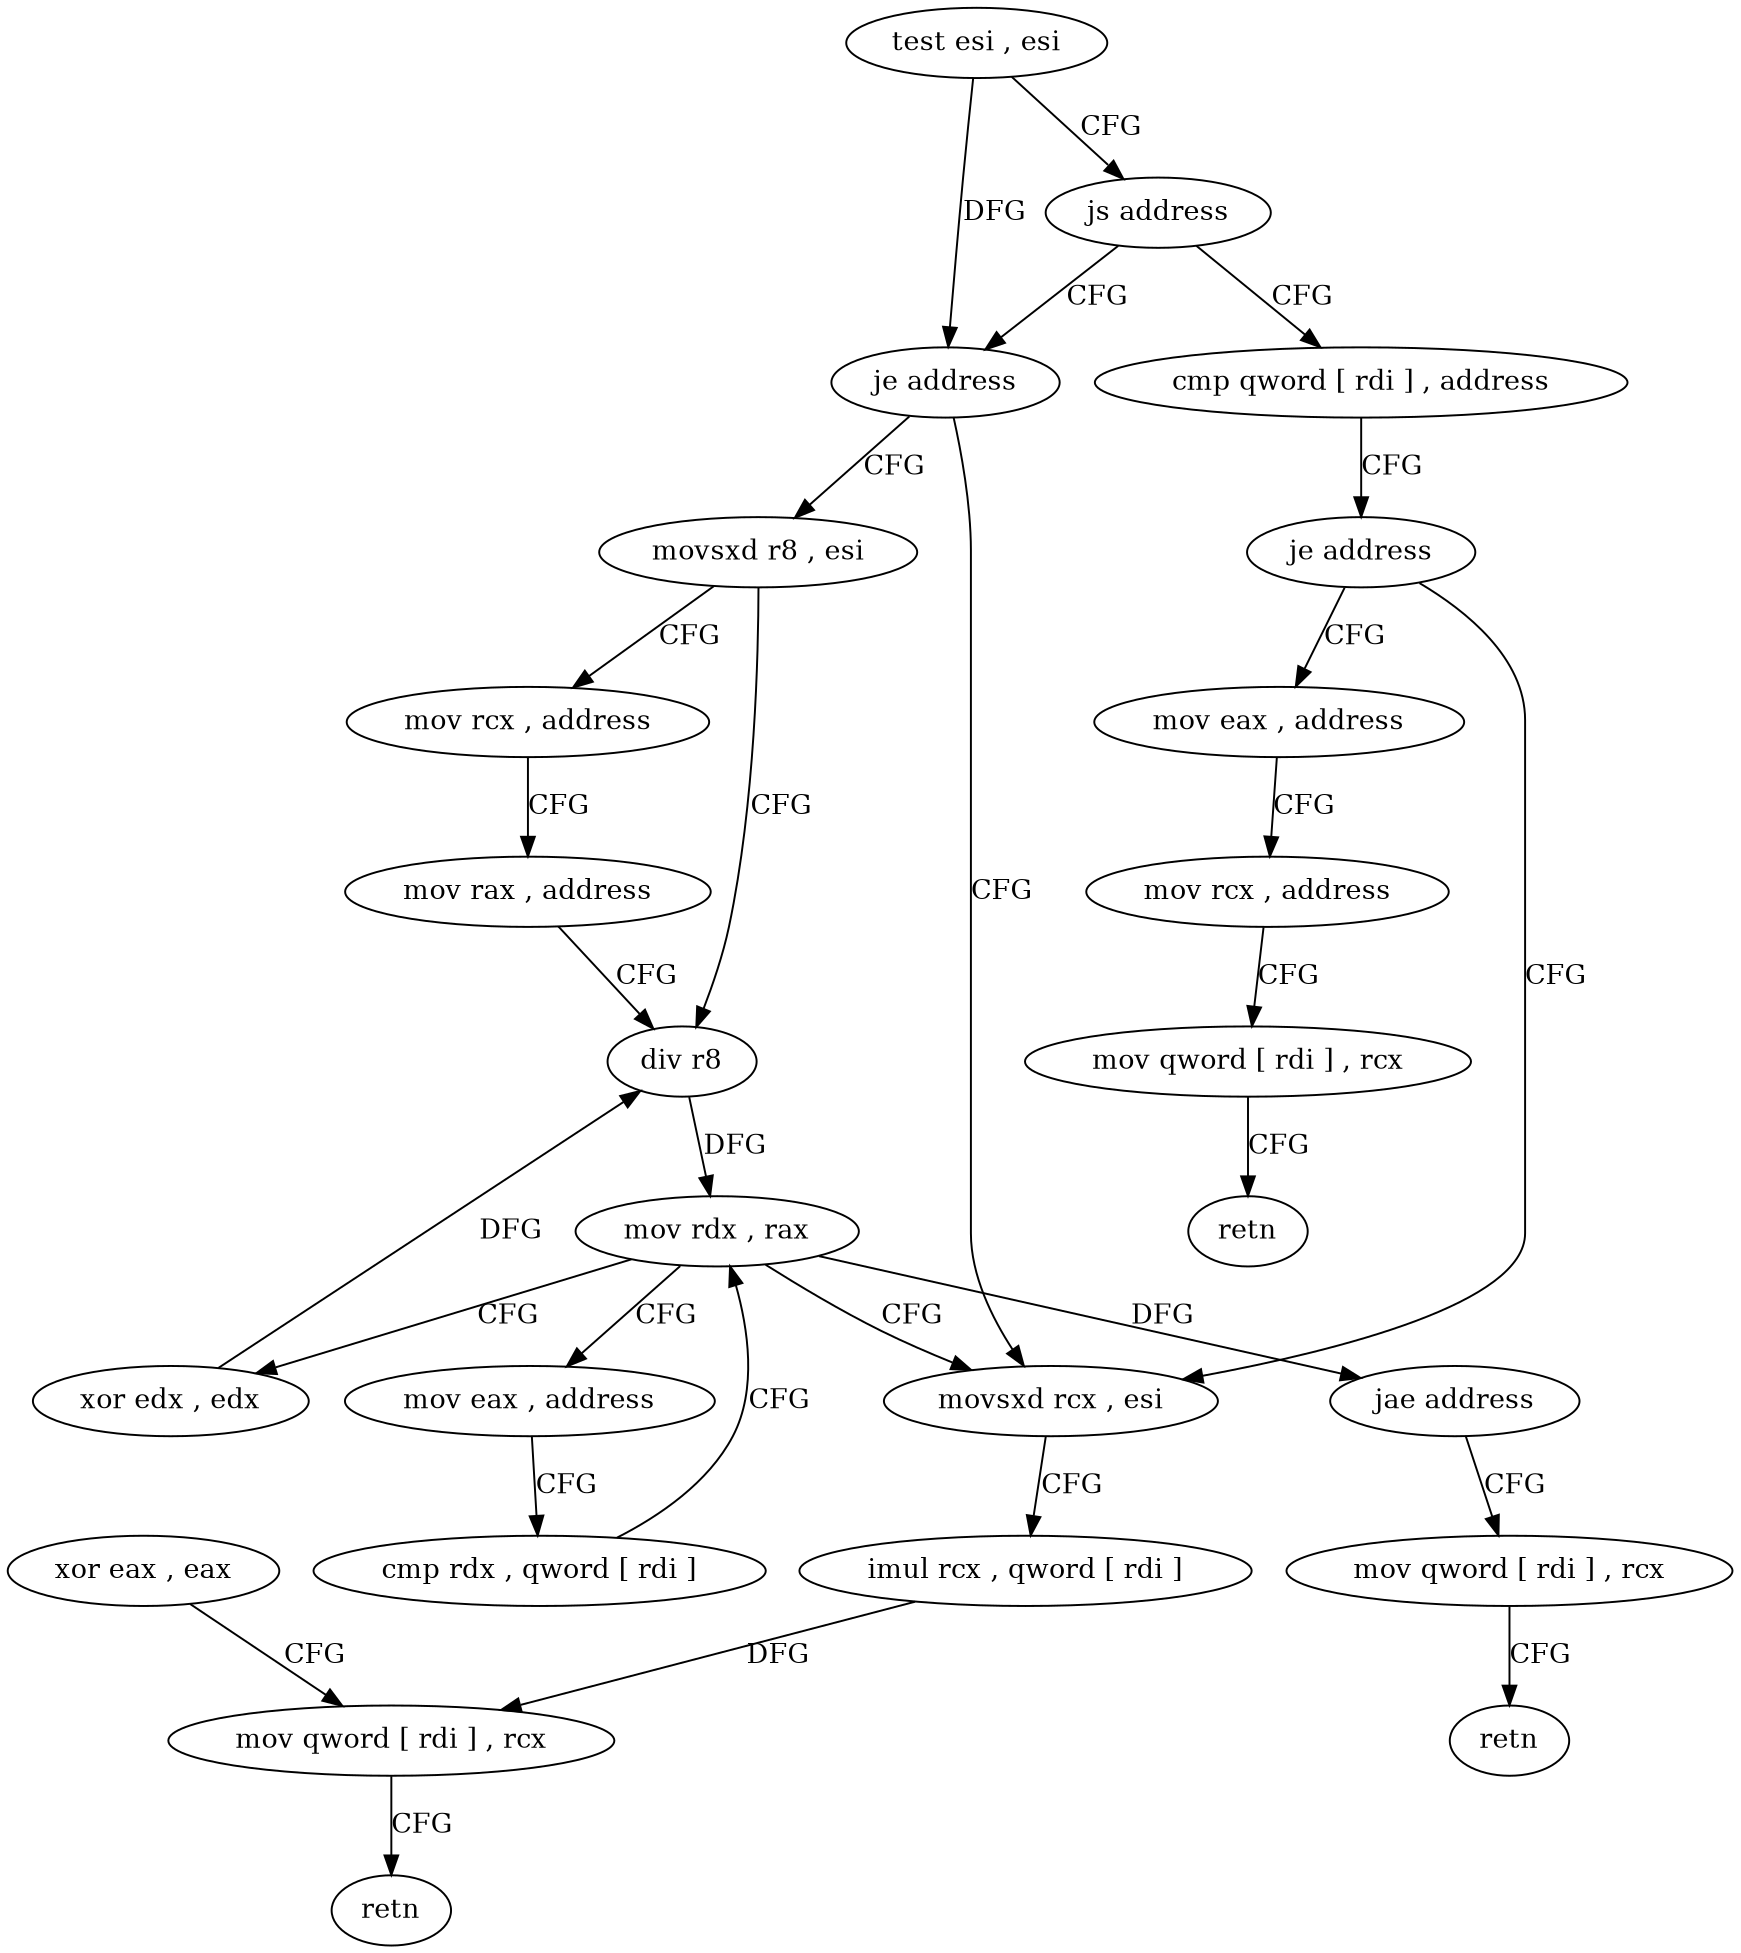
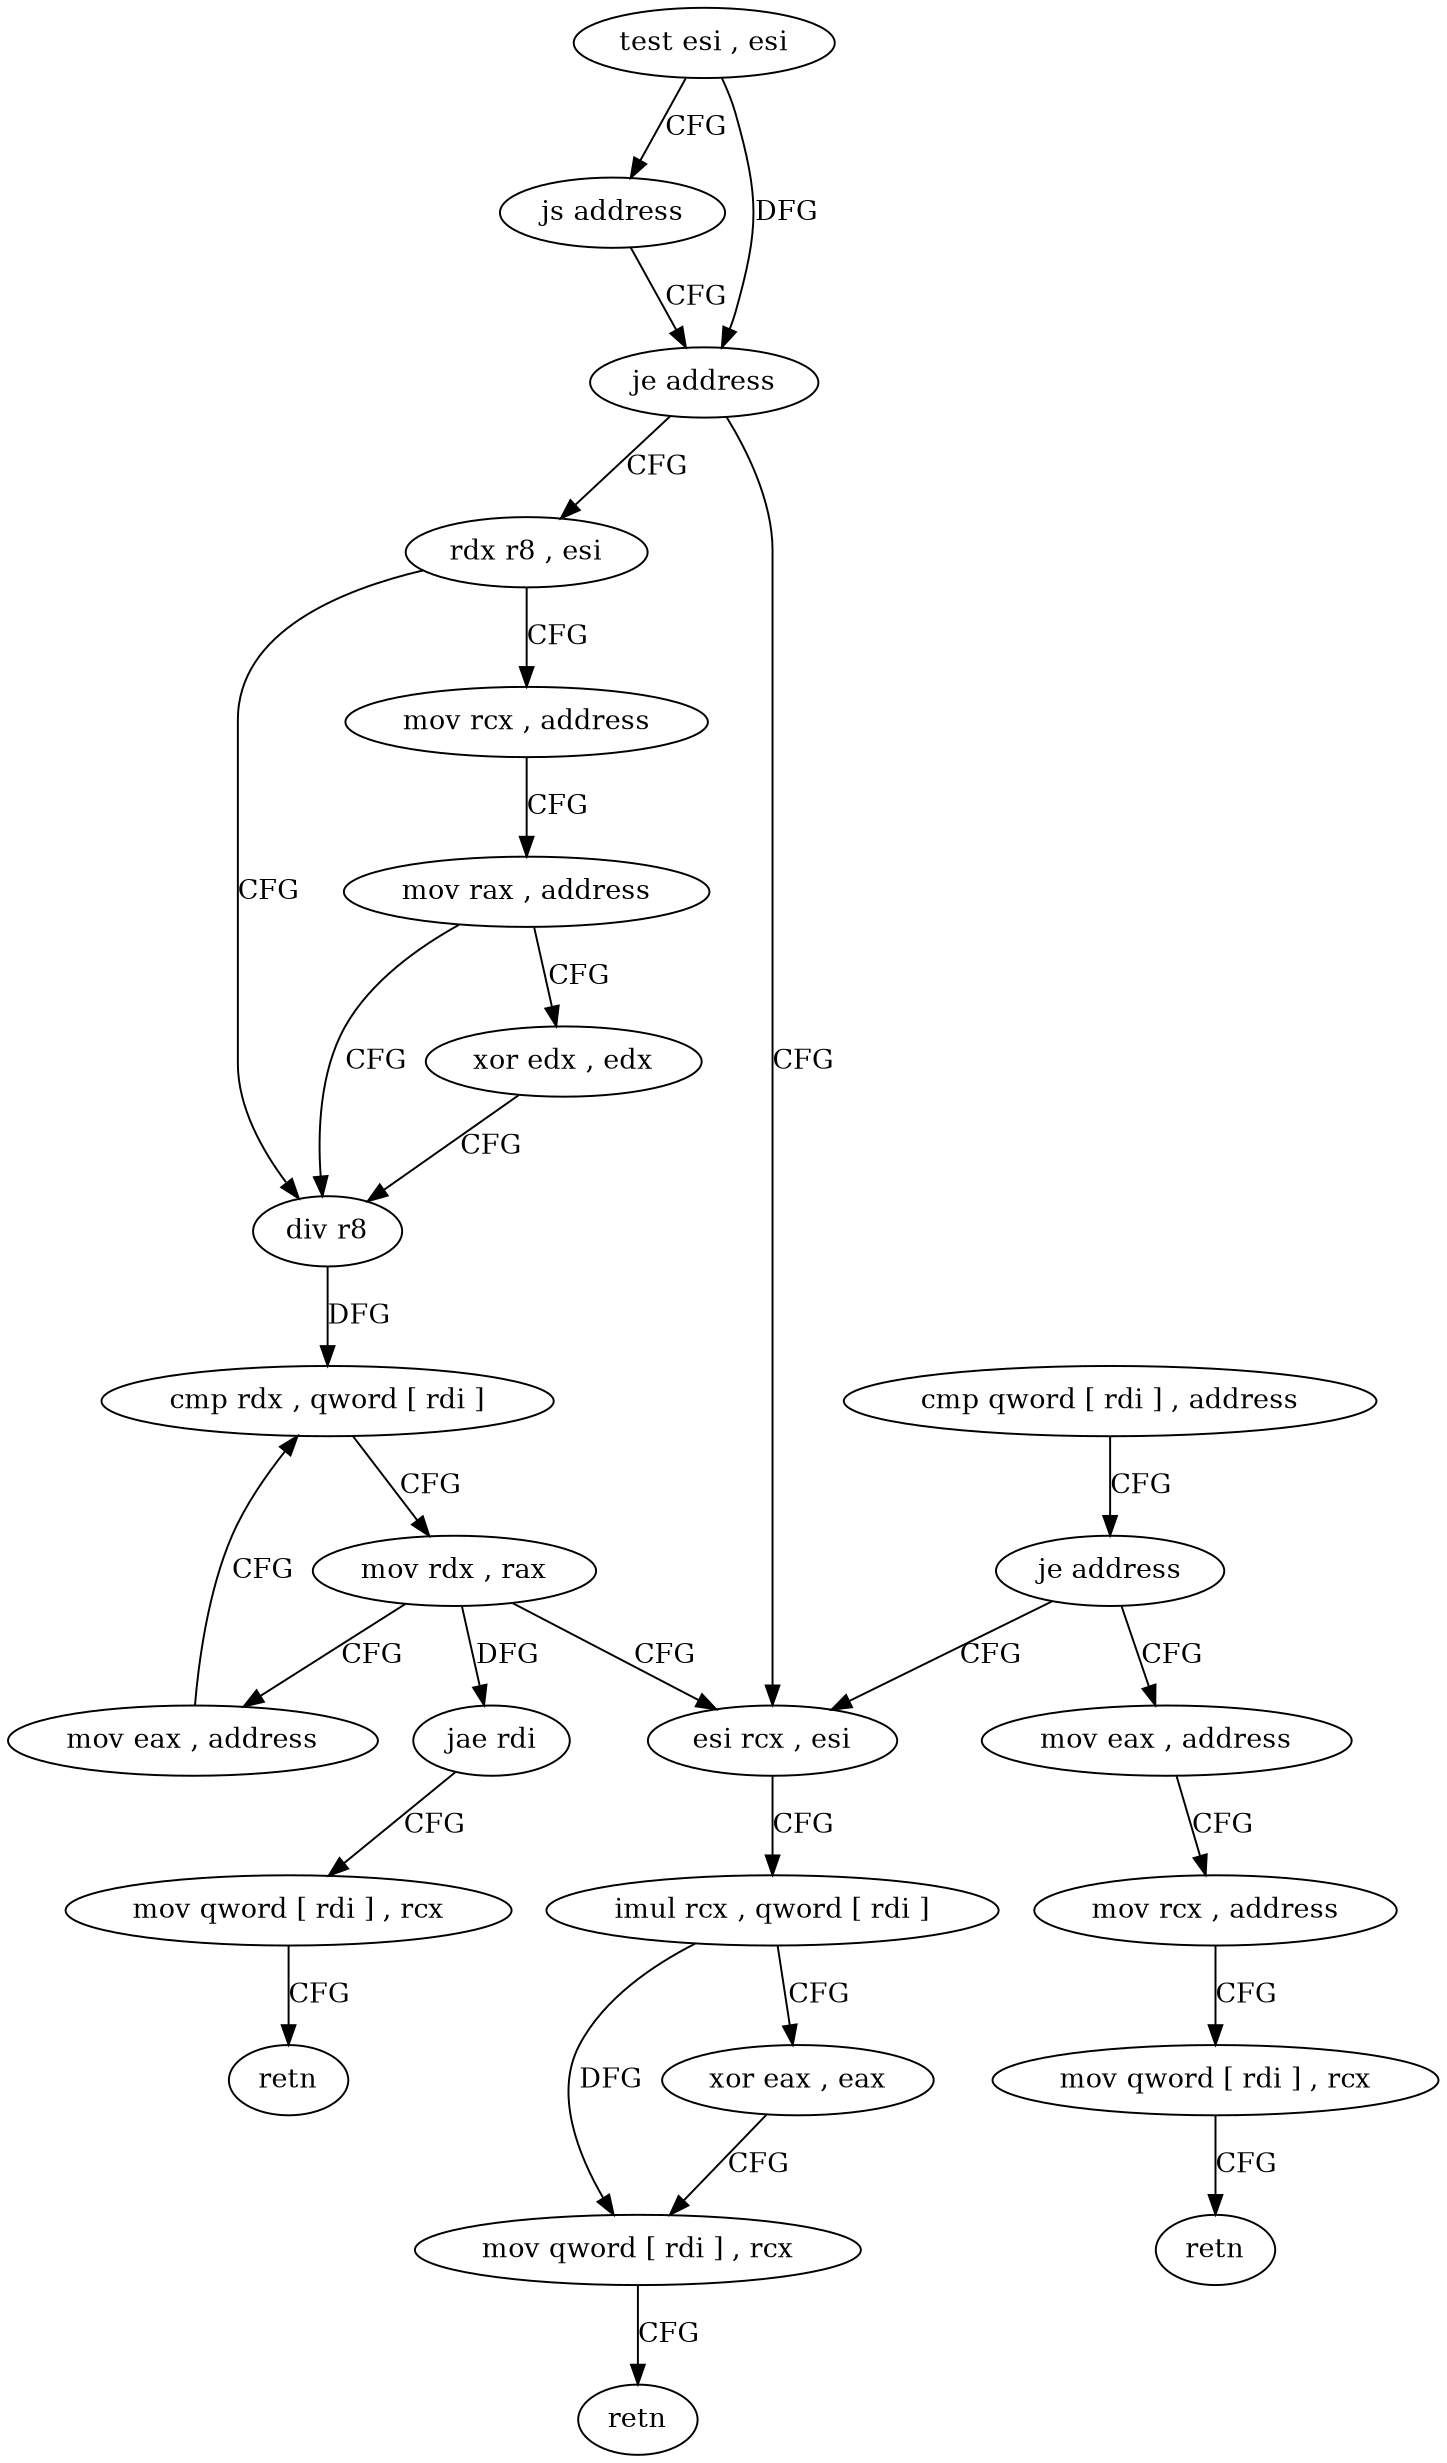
  digraph {
    n1 [label="test esi , esi"]
    n2 [label="js address"]
    n3 [label="je address"]
    n4 [label="cmp qword [ rdi ] , address"]
-   n5 [label="movsxd rcx , esi"]
-   n6 [label="movsxd r8 , esi"]
+   n5 [label="esi rcx , esi"]
+   n6 [label="rdx r8 , esi"]
    n7 [label="je address"]
    n8 [label="mov eax , address"]
    n9 [label="imul rcx , qword [ rdi ]"]
    n10 [label="mov rcx , address"]
    n11 [label="div r8"]
    n12 [label="mov rcx , address"]
    n13 [label="xor eax , eax"]
    n14 [label="mov qword [ rdi ] , rcx"]
    n15 [label="mov qword [ rdi ] , rcx"]
    n16 [label="mov rax , address"]
    n17 [label="mov rdx , rax"]
    n18 [label=retn]
    n19 [label=retn]
    n20 [label="xor edx , edx"]
    n21 [label="mov eax , address"]
-   n22 [label="jae address"]
+   n22 [label="jae rdi"]
    n23 [label="cmp rdx , qword [ rdi ]"]
    n24 [label="mov qword [ rdi ] , rcx"]
    n25 [label=retn]
    n1 -> n2 [label=CFG]
    n1 -> n3 [label=DFG]
    n2 -> n3 [label=CFG]
-   n2 -> n4 [label=CFG]
    n3 -> n5 [label=CFG]
    n3 -> n6 [label=CFG]
    n4 -> n7 [label=CFG]
    n5 -> n9 [label=CFG]
    n6 -> n10 [label=CFG]
    n6 -> n11 [label=CFG]
    n7 -> n5 [label=CFG]
    n7 -> n8 [label=CFG]
    n8 -> n12 [label=CFG]
+   n9 -> n13 [label=CFG]
    n9 -> n14 [label=DFG]
    n10 -> n16 [label=CFG]
-   n11 -> n17 [label=DFG]
+   n11 -> n23 [label=DFG]
    n12 -> n15 [label=CFG]
    n13 -> n14 [label=CFG]
    n14 -> n18 [label=CFG]
    n15 -> n19 [label=CFG]
    n16 -> n11 [label=CFG]
-   n17 -> n20 [label=CFG]
+   n16 -> n20 [label=CFG]
    n17 -> n5 [label=CFG]
    n17 -> n21 [label=CFG]
    n17 -> n22 [label=DFG]
-   n20 -> n11 [label=DFG]
+   n20 -> n11 [label=CFG]
    n21 -> n23 [label=CFG]
    n22 -> n24 [label=CFG]
    n23 -> n17 [label=CFG]
    n24 -> n25 [label=CFG]
  }
